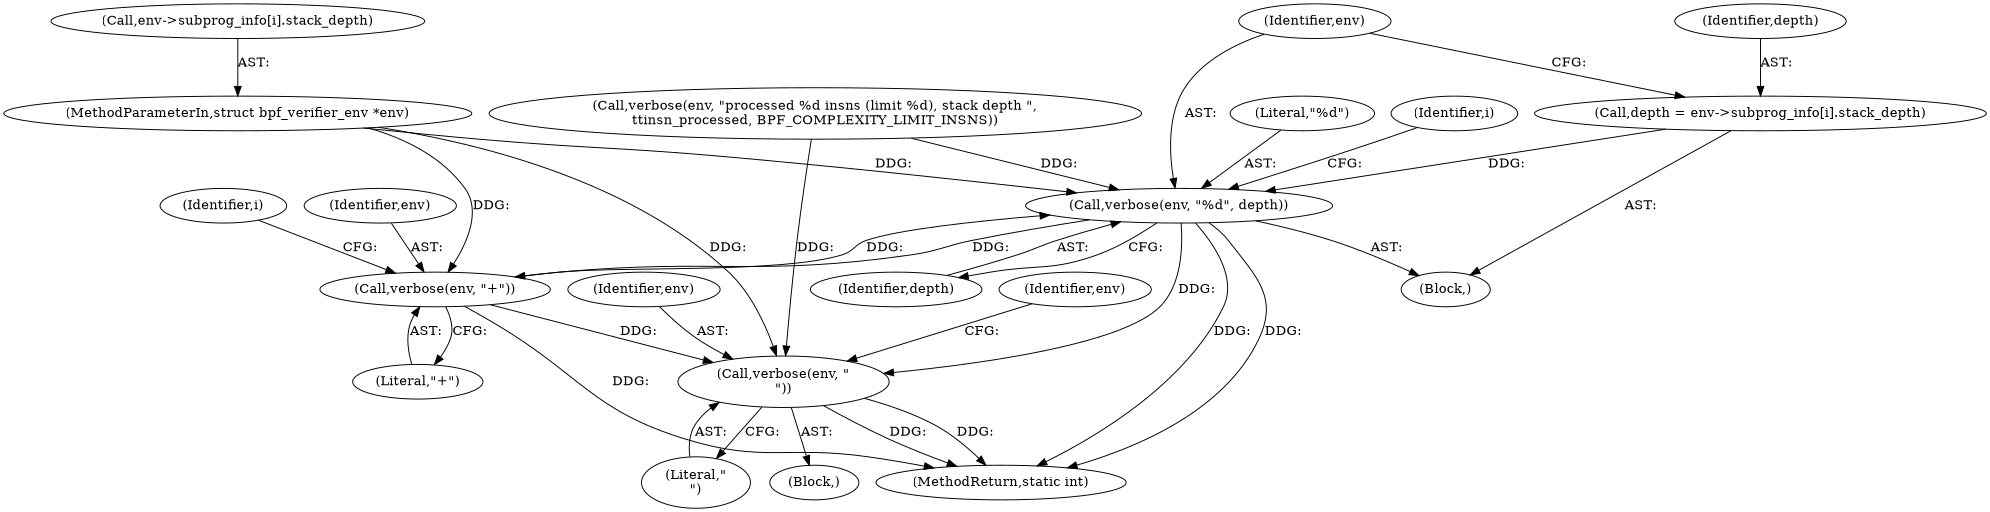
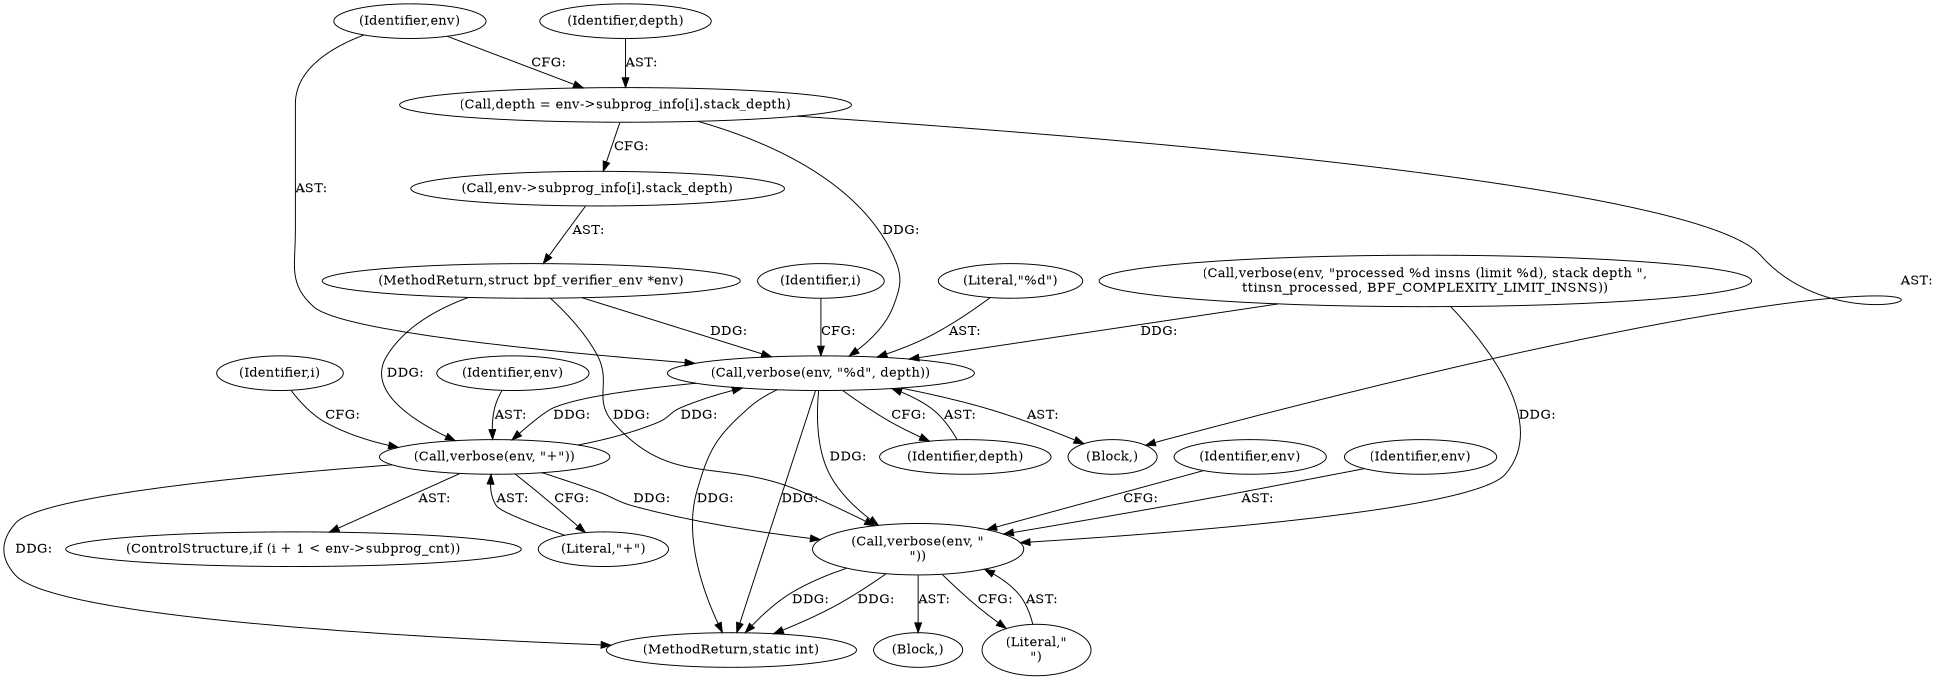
  digraph {
    n1 [label="(Call,depth = env->subprog_info[i].stack_depth)"]
    n2 [label="(Call,verbose(env, \"%d\", depth))"]
    n3 [label="(Call,env->subprog_info[i].stack_depth)"]
    n4 [label="(Block,)"]
    n5 [label="(MethodReturn,static int)"]
    n6 [label="(Call,verbose(env, \"+\"))"]
    n7 [label="(Call,verbose(env, \"\n\"))"]
    n8 [label="(Identifier,depth)"]
-   n9 [label="(MethodParameterIn,struct bpf_verifier_env *env)"]
+   n9 [label="(MethodReturn,struct bpf_verifier_env *env)"]
+   n10 [label="(ControlStructure,if (i + 1 < env->subprog_cnt))"]
    n11 [label="(Literal,\"+\")"]
    n12 [label="(Literal,\"\n\")"]
    n13 [label="(Block,)"]
    n14 [label="(Identifier,env)"]
    n15 [label="(Identifier,depth)"]
    n16 [label="(Literal,\"%d\")"]
    n17 [label="(Call,verbose(env, \"processed %d insns (limit %d), stack depth \",\n\t\tinsn_processed, BPF_COMPLEXITY_LIMIT_INSNS))"]
    n18 [label="(Identifier,env)"]
    n19 [label="(Identifier,i)"]
    n20 [label="(Identifier,env)"]
    n21 [label="(Identifier,env)"]
    n22 [label="(Identifier,i)"]
    n1 -> n2 [label="DDG: "]
+   n1 -> n3 [label="CFG: "]
    n1 -> n4 [label="AST: "]
    n2 -> n4 [label="AST: "]
    n2 -> n5 [label="DDG: "]
    n2 -> n5 [label="DDG: "]
    n2 -> n6 [label="DDG: "]
    n2 -> n7 [label="DDG: "]
    n2 -> n8 [label="CFG: "]
    n3 -> n9 [label="AST: "]
    n6 -> n2 [label="DDG: "]
    n6 -> n5 [label="DDG: "]
    n6 -> n7 [label="DDG: "]
+   n6 -> n10 [label="AST: "]
    n6 -> n11 [label="CFG: "]
    n7 -> n5 [label="DDG: "]
    n7 -> n5 [label="DDG: "]
    n7 -> n12 [label="CFG: "]
    n7 -> n13 [label="AST: "]
    n8 -> n2 [label="AST: "]
    n9 -> n2 [label="DDG: "]
    n9 -> n6 [label="DDG: "]
    n9 -> n7 [label="DDG: "]
    n11 -> n6 [label="AST: "]
    n12 -> n7 [label="AST: "]
    n14 -> n1 [label="CFG: "]
    n14 -> n2 [label="AST: "]
    n15 -> n1 [label="AST: "]
    n16 -> n2 [label="AST: "]
    n17 -> n2 [label="DDG: "]
    n17 -> n7 [label="DDG: "]
    n18 -> n6 [label="AST: "]
    n19 -> n2 [label="CFG: "]
    n20 -> n7 [label="CFG: "]
    n21 -> n7 [label="AST: "]
    n22 -> n6 [label="CFG: "]
  }
